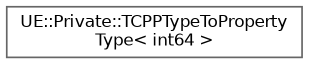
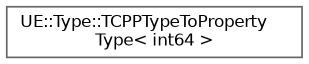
  digraph {
    rankdir=LR
-   n1 [color=grey40 fillcolor=white fontname=Helvetica fontsize=10 height=0.2 label="UE::Private::TCPPTypeToProperty\lType\< int64 \>" shape=box style=filled width=0.4]
+   n1 [color=grey40 fillcolor=white fontname=Helvetica fontsize=10 height=0.2 label="UE::Type::TCPPTypeToProperty\lType\< int64 \>" shape=box style=filled width=0.4]
  }
